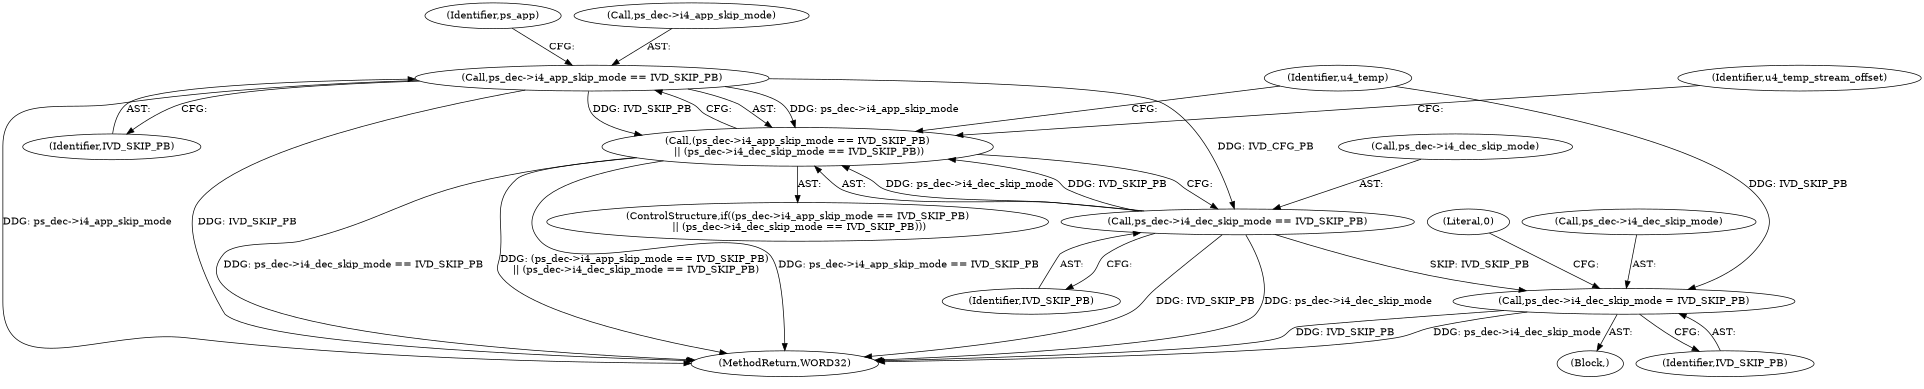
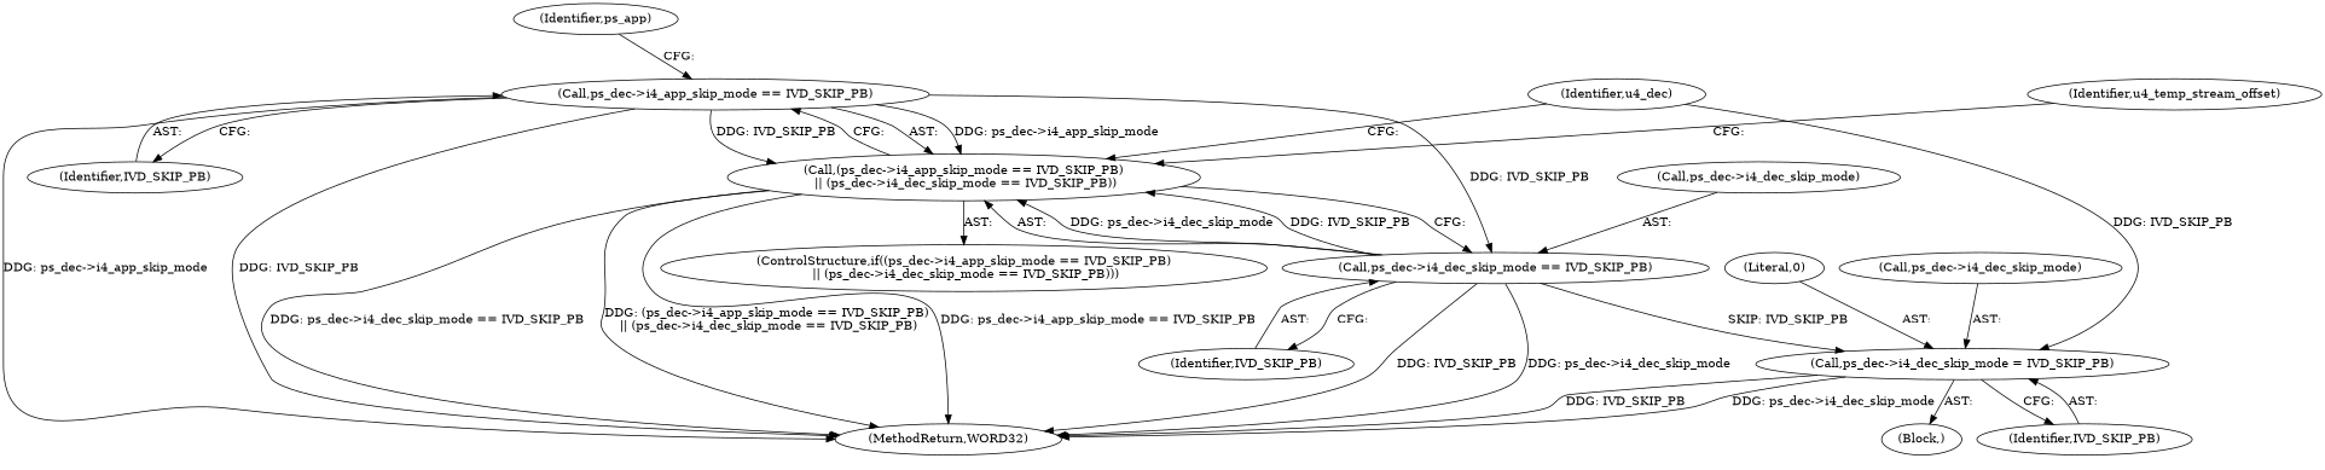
  digraph {
    n1 [label="(Call,ps_dec->i4_app_skip_mode == IVD_SKIP_PB)"]
    n2 [label="(Call,(ps_dec->i4_app_skip_mode == IVD_SKIP_PB)\n || (ps_dec->i4_dec_skip_mode == IVD_SKIP_PB))"]
    n3 [label="(Call,ps_dec->i4_dec_skip_mode == IVD_SKIP_PB)"]
    n4 [label="(MethodReturn,WORD32)"]
    n5 [label="(Identifier,IVD_SKIP_PB)"]
    n6 [label="(ControlStructure,if((ps_dec->i4_app_skip_mode == IVD_SKIP_PB)\n || (ps_dec->i4_dec_skip_mode == IVD_SKIP_PB)))"]
    n7 [label="(Call,ps_dec->i4_dec_skip_mode = IVD_SKIP_PB)"]
    n8 [label="(Identifier,IVD_SKIP_PB)"]
    n9 [label="(Block,)"]
    n10 [label="(Identifier,IVD_SKIP_PB)"]
    n11 [label="(Identifier,u4_temp_stream_offset)"]
    n12 [label="(Call,ps_dec->i4_dec_skip_mode)"]
    n13 [label="(Literal,0)"]
-   n14 [label="(Identifier,u4_temp)"]
+   n14 [label="(Identifier,u4_dec)"]
    n15 [label="(Identifier,ps_app)"]
-   n16 [label="(Call,ps_dec->i4_app_skip_mode)"]
    n17 [label="(Call,ps_dec->i4_dec_skip_mode)"]
    n1 -> n2 [label="AST: "]
    n1 -> n2 [label="DDG: ps_dec->i4_app_skip_mode"]
    n1 -> n2 [label="DDG: IVD_SKIP_PB"]
-   n1 -> n3 [label="DDG: IVD_CFG_PB"]
+   n1 -> n3 [label="DDG: IVD_SKIP_PB"]
    n1 -> n4 [label="DDG: ps_dec->i4_app_skip_mode"]
    n1 -> n4 [label="DDG: IVD_SKIP_PB"]
    n1 -> n5 [label="CFG: "]
    n2 -> n1 [label="CFG: "]
    n2 -> n3 [label="CFG: "]
    n2 -> n4 [label="DDG: ps_dec->i4_dec_skip_mode == IVD_SKIP_PB"]
    n2 -> n4 [label="DDG: (ps_dec->i4_app_skip_mode == IVD_SKIP_PB)\n || (ps_dec->i4_dec_skip_mode == IVD_SKIP_PB)"]
    n2 -> n4 [label="DDG: ps_dec->i4_app_skip_mode == IVD_SKIP_PB"]
    n2 -> n6 [label="AST: "]
    n3 -> n2 [label="AST: "]
    n3 -> n2 [label="DDG: ps_dec->i4_dec_skip_mode"]
    n3 -> n2 [label="DDG: IVD_SKIP_PB"]
    n3 -> n4 [label="DDG: IVD_SKIP_PB"]
    n3 -> n4 [label="DDG: ps_dec->i4_dec_skip_mode"]
    n3 -> n7 [label="SKIP: IVD_SKIP_PB"]
    n3 -> n8 [label="CFG: "]
    n5 -> n1 [label="AST: "]
    n7 -> n4 [label="DDG: IVD_SKIP_PB"]
    n7 -> n4 [label="DDG: ps_dec->i4_dec_skip_mode"]
    n7 -> n9 [label="AST: "]
    n7 -> n10 [label="CFG: "]
    n8 -> n3 [label="AST: "]
    n10 -> n7 [label="AST: "]
    n11 -> n2 [label="CFG: "]
    n12 -> n3 [label="AST: "]
-   n13 -> n7 [label="CFG: "]
+   n13 -> n7 [label="AST: "]
    n14 -> n2 [label="CFG: "]
    n14 -> n7 [label="DDG: IVD_SKIP_PB"]
    n15 -> n1 [label="CFG: "]
-   n16 -> n1 [label="AST: "]
    n17 -> n7 [label="AST: "]
  }
